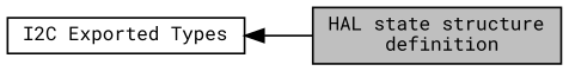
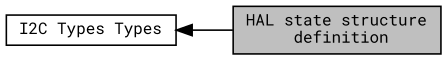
  digraph {
    rankdir=LR
    fontname="Roboto Mono"
    node [color=black fontname="Roboto Mono" fontsize=10 shape=box style=filled]
-   n1 [fillcolor=white height=0.2 label="I2C Exported Types" width=0.4]
+   n1 [fillcolor=white height=0.2 label="I2C Types Types" width=0.4]
    n2 [fillcolor=grey75 fontcolor=black height=0.2 label="HAL state structure\l definition" width=0.4]
    n1 -> n2 [dir=back fontname="Roboto Mono" fontsize=10 labelfontname=Helvetica labelfontsize=10 shape=plaintext style=solid]
  }
